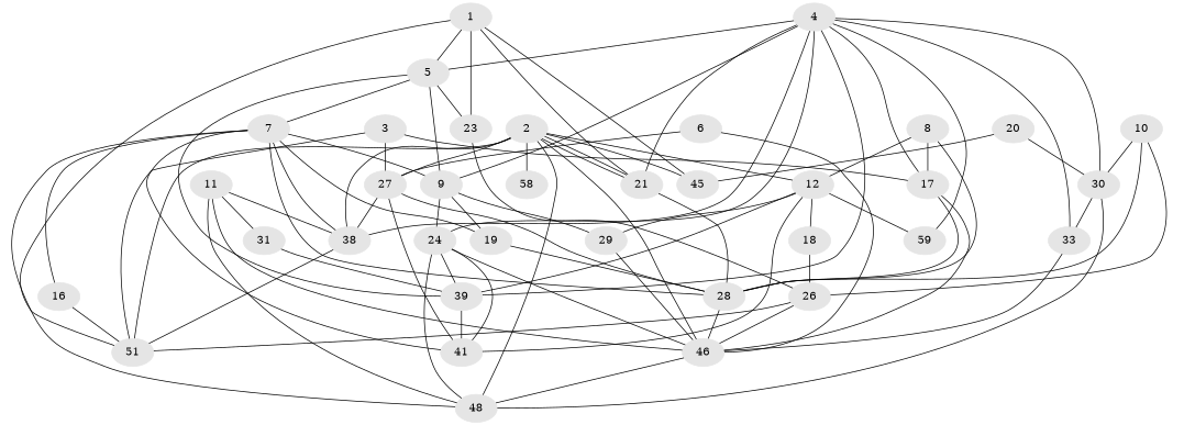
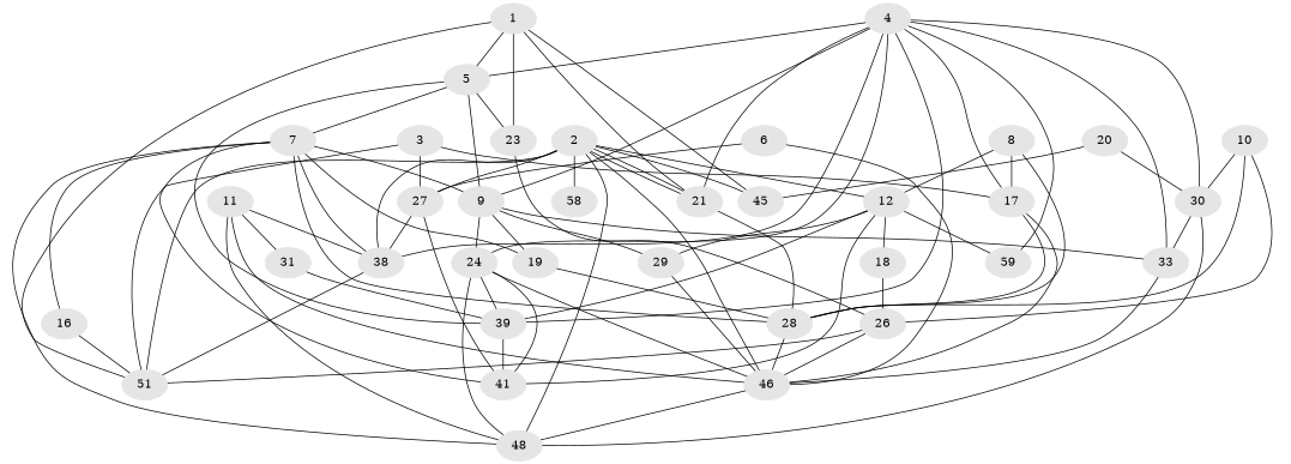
  graph {
    fontname="DejaVu Serif"
    node [color=gray90 fontname="DejaVu Serif" style=filled]
    edge [fontname="DejaVu Serif"]
    1 [super="+13"]
    5 [super="+54"]
    21
    23
    45
    51 [super="+55"]
    7 [super="+15"]
    9 [super="+50"]
    39 [super="+43"]
    28 [super="+32"]
    26 [super="+42"]
    2 [super="+14"]
    12 [super="+36"]
    27 [super="+37"]
    38 [super="+49"]
    46 [super="+56"]
    48 [super="+57"]
    58
    59
    41
    29
    18
    17 [super="+22"]
    3
    4 [super="+52"]
    24 [super="+25"]
    30 [super="+40"]
    33
    16
    19 [super="+53"]
    6
    8
    10
    11 [super="+47"]
    31
    20 [super="+34"]
    1 -- 5
    1 -- 21
    1 -- 23
    1 -- 45
    1 -- 51
    5 -- 23
    5 -- 7
    5 -- 9
    5 -- 39
    21 -- 28
    23 -- 26
    7 -- 9
    7 -- 28
    7 -- 38
    7 -- 48
    7 -- 41
    7 -- 16
    7 -- 19
    9 -- 29
    9 -- 24
+   9 -- 33
    9 -- 19
    39 -- 41
    28 -- 46
    26 -- 51
    26 -- 46
    2 -- 21
    2 -- 21
    2 -- 45
    2 -- 51
    2 -- 12
    2 -- 27
    2 -- 38
    2 -- 46
    2 -- 48
    2 -- 58 [weight=2]
    12 -- 39
    12 -- 59
    12 -- 41
    12 -- 29
    12 -- 18
-   27 -- 28
    27 -- 38
    27 -- 41
    38 -- 51
    46 -- 48
    29 -- 46
    18 -- 26
    17 -- 28
    17 -- 46
    3 -- 51
    3 -- 27
    3 -- 17
    4 -- 5
    4 -- 21
    4 -- 9
    4 -- 39
    4 -- 38
    4 -- 59
    4 -- 17
    4 -- 24
    4 -- 30
    4 -- 33
    24 -- 39
    24 -- 46
    24 -- 48
    24 -- 41
    30 -- 48
    30 -- 33
    33 -- 46
    16 -- 51
    19 -- 28 [weight=2]
    6 -- 27
    6 -- 46
    8 -- 28
    8 -- 12
    8 -- 17
    10 -- 28
    10 -- 26
    10 -- 30
    11 -- 38
    11 -- 46
    11 -- 48
    11 -- 31
    31 -- 39
    20 -- 45
    20 -- 30
  }
